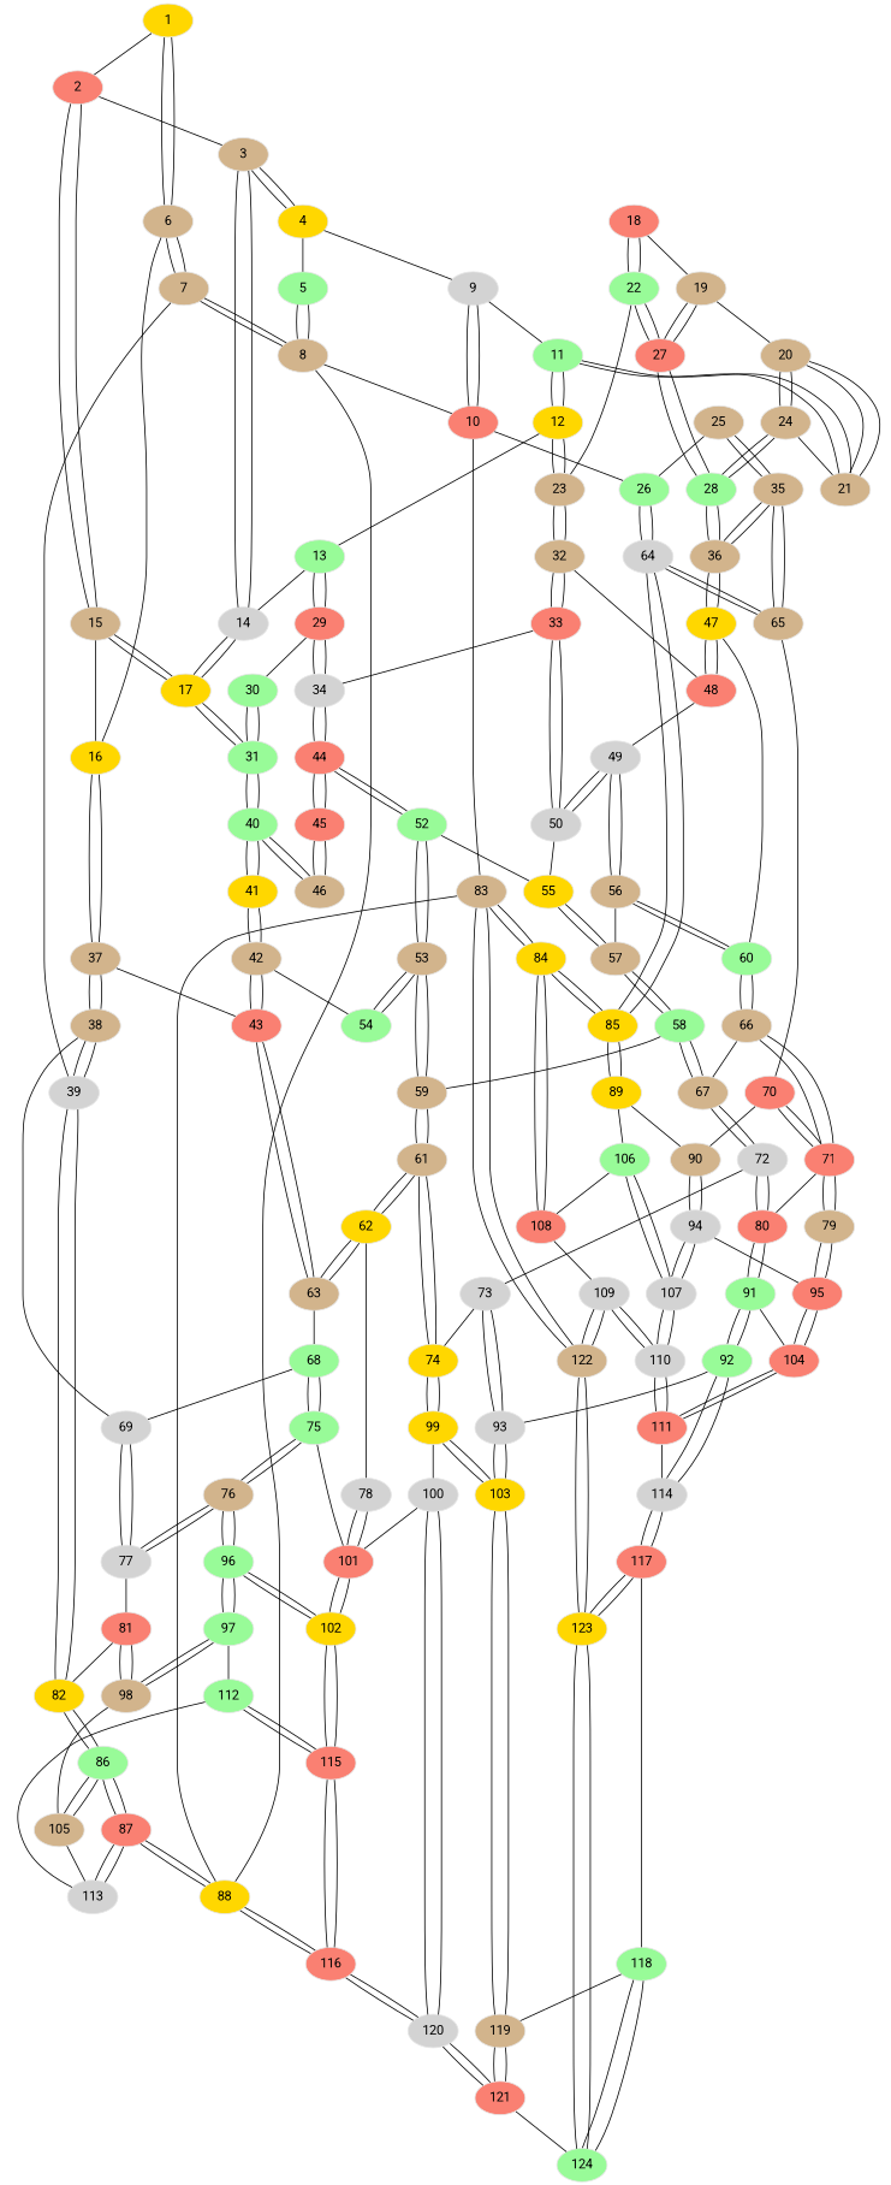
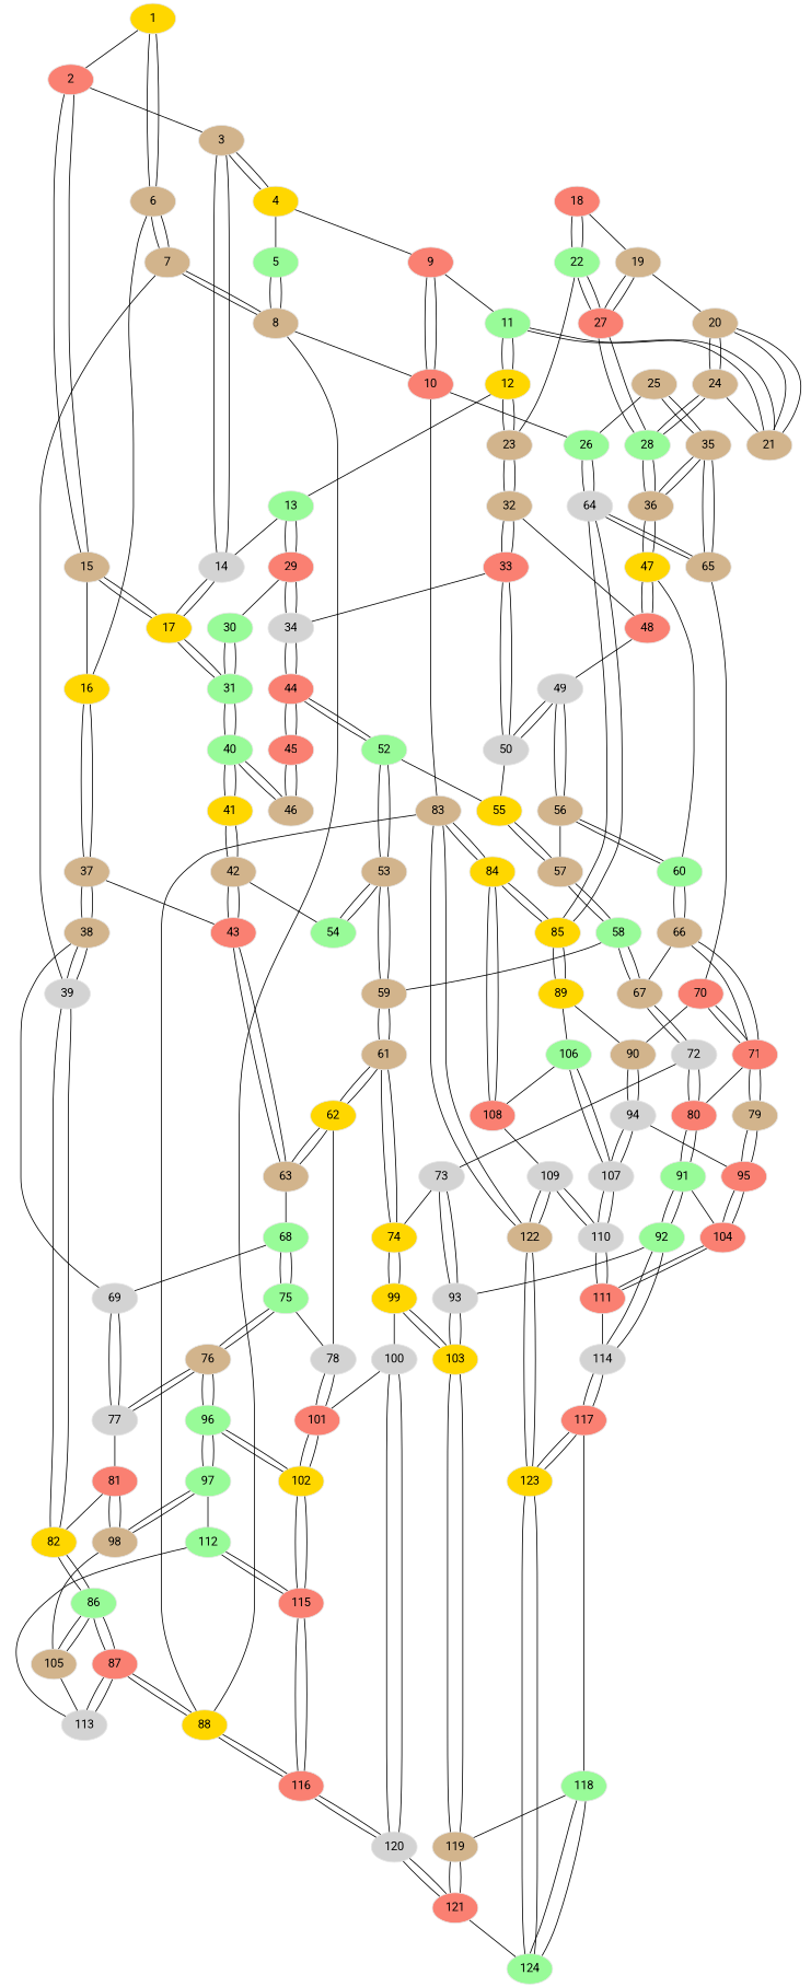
  graph {
    fontname=Roboto
    node [color=gray90 fillcolor=tan fontname=Roboto style=filled]
    edge [fontname=Roboto]
    1 [fillcolor=gold]
    2 [fillcolor=salmon]
    6
    3
    15
    7
    16 [fillcolor=gold]
    4 [fillcolor=gold]
    14 [fillcolor=lightgrey]
    17 [fillcolor=gold]
    5 [fillcolor=palegreen]
-   9 [fillcolor=lightgrey]
+   9 [fillcolor=salmon]
    8
    10 [fillcolor=salmon]
    11 [fillcolor=palegreen]
    88 [fillcolor=gold]
    39 [fillcolor=lightgrey]
    37
    82 [fillcolor=gold]
    26 [fillcolor=palegreen]
    83
    116 [fillcolor=salmon]
    12 [fillcolor=gold]
    21
    64 [fillcolor=lightgrey]
    84 [fillcolor=gold]
    122
    13 [fillcolor=palegreen]
    23
    29 [fillcolor=salmon]
    32
    30 [fillcolor=palegreen]
    34 [fillcolor=lightgrey]
    31 [fillcolor=palegreen]
    38
    43 [fillcolor=salmon]
    40 [fillcolor=palegreen]
    18 [fillcolor=salmon]
    19
    22 [fillcolor=palegreen]
    20
    27 [fillcolor=salmon]
    24
    28 [fillcolor=palegreen]
    33 [fillcolor=salmon]
    48 [fillcolor=salmon]
    25
    35
    36
    65
    85 [fillcolor=gold]
    47 [fillcolor=gold]
    44 [fillcolor=salmon]
    46
    41 [fillcolor=gold]
    50 [fillcolor=lightgrey]
    49 [fillcolor=lightgrey]
    55 [fillcolor=gold]
    45 [fillcolor=salmon]
    52 [fillcolor=palegreen]
    70 [fillcolor=salmon]
    60 [fillcolor=palegreen]
    69 [fillcolor=lightgrey]
    63
    77 [fillcolor=lightgrey]
    86 [fillcolor=palegreen]
    42
    54 [fillcolor=palegreen]
    68 [fillcolor=palegreen]
    53
    66
    56
    57
    59
    61
    58 [fillcolor=palegreen]
    67
    72 [fillcolor=lightgrey]
    62 [fillcolor=gold]
    74 [fillcolor=gold]
    71 [fillcolor=salmon]
    78 [fillcolor=lightgrey]
    99 [fillcolor=gold]
    101 [fillcolor=salmon]
    75 [fillcolor=palegreen]
    89 [fillcolor=gold]
    90
    79
    80 [fillcolor=salmon]
    73 [fillcolor=lightgrey]
    76
    81 [fillcolor=salmon]
    94 [fillcolor=lightgrey]
    95 [fillcolor=salmon]
    93 [fillcolor=lightgrey]
    91 [fillcolor=palegreen]
    103 [fillcolor=gold]
    100 [fillcolor=lightgrey]
    96 [fillcolor=palegreen]
    97 [fillcolor=palegreen]
    102 [fillcolor=gold]
    98
    104 [fillcolor=salmon]
    92 [fillcolor=palegreen]
    105
    87 [fillcolor=salmon]
    108 [fillcolor=salmon]
    123 [fillcolor=gold]
    109 [fillcolor=lightgrey]
    106 [fillcolor=palegreen]
    113 [fillcolor=lightgrey]
    120 [fillcolor=lightgrey]
    107 [fillcolor=lightgrey]
    114 [fillcolor=lightgrey]
    111 [fillcolor=salmon]
    117 [fillcolor=salmon]
    119
    110 [fillcolor=lightgrey]
    112 [fillcolor=palegreen]
    115 [fillcolor=salmon]
    121 [fillcolor=salmon]
    118 [fillcolor=palegreen]
    124 [fillcolor=palegreen]
    1 -- 2
    1 -- 6
    1 -- 6
    2 -- 3
    2 -- 15
    2 -- 15
    6 -- 7
    6 -- 7
    6 -- 16
    3 -- 4
    3 -- 4
    3 -- 14
    3 -- 14
    15 -- 16
    15 -- 17
    15 -- 17
    7 -- 8
    7 -- 8
    7 -- 39
    16 -- 37
    16 -- 37
    4 -- 5
    4 -- 9
    14 -- 17
    14 -- 17
    17 -- 31
    17 -- 31
    5 -- 8
    5 -- 8
    9 -- 10
    9 -- 10
    9 -- 11
    8 -- 10
    8 -- 88
    10 -- 26
    10 -- 83
    11 -- 12
    11 -- 12
    11 -- 21
    11 -- 21
    88 -- 116
    88 -- 116
    39 -- 82
    39 -- 82
    37 -- 38
    37 -- 38
    37 -- 43
    82 -- 86
    82 -- 86
    26 -- 64
    26 -- 64
    83 -- 88
    83 -- 84
    83 -- 84
    83 -- 122
    83 -- 122
    116 -- 120
    116 -- 120
    12 -- 13
    12 -- 23
    12 -- 23
    64 -- 65
    64 -- 65
    64 -- 85
    64 -- 85
    84 -- 85
    84 -- 85
    84 -- 108
    84 -- 108
    122 -- 123
    122 -- 123
    13 -- 14
    13 -- 29
    13 -- 29
    23 -- 32
    23 -- 32
    29 -- 30
    29 -- 34
    29 -- 34
    32 -- 33
    32 -- 33
    32 -- 48
    30 -- 31
    30 -- 31
    34 -- 44
    34 -- 44
    31 -- 40
    31 -- 40
    38 -- 39
    38 -- 39
    38 -- 69
    43 -- 63
    43 -- 63
    40 -- 46
    40 -- 46
    40 -- 41
    40 -- 41
    18 -- 19
    18 -- 22
    18 -- 22
    19 -- 20
    19 -- 27
    19 -- 27
    22 -- 23
    22 -- 27
    22 -- 27
    20 -- 21
    20 -- 21
    20 -- 24
    20 -- 24
    27 -- 28
    27 -- 28
    24 -- 21
    24 -- 28
    24 -- 28
    28 -- 36
    28 -- 36
    33 -- 34
    33 -- 50
    33 -- 50
    48 -- 49
    25 -- 26
    25 -- 35
    25 -- 35
    35 -- 36
    35 -- 36
    35 -- 65
    35 -- 65
    36 -- 47
    36 -- 47
    65 -- 70
    85 -- 89
    85 -- 89
    47 -- 48
    47 -- 48
    47 -- 60
    44 -- 45
    44 -- 45
    44 -- 52
    44 -- 52
    41 -- 42
    41 -- 42
    50 -- 55
    49 -- 50
    49 -- 50
    49 -- 56
    49 -- 56
    55 -- 57
    55 -- 57
    45 -- 46
    45 -- 46
    52 -- 55
    52 -- 53
    52 -- 53
    70 -- 71
    70 -- 71
    70 -- 90
    60 -- 66
    60 -- 66
    69 -- 77
    69 -- 77
    63 -- 68
    77 -- 81
    86 -- 105
    86 -- 105
    86 -- 87
    86 -- 87
    42 -- 43
    42 -- 43
    42 -- 54
    68 -- 69
    68 -- 75
    68 -- 75
    53 -- 54
    53 -- 54
    53 -- 59
    53 -- 59
    66 -- 67
    66 -- 71
    66 -- 71
    56 -- 60
    56 -- 60
    56 -- 57
    57 -- 58
    57 -- 58
    59 -- 61
    59 -- 61
    61 -- 62
    61 -- 62
    61 -- 74
    61 -- 74
    58 -- 59
    58 -- 67
    58 -- 67
    67 -- 72
    67 -- 72
    72 -- 80
    72 -- 80
    72 -- 73
    62 -- 63
    62 -- 63
    62 -- 78
    74 -- 99
    74 -- 99
    71 -- 79
    71 -- 79
    71 -- 80
    78 -- 101
    78 -- 101
    99 -- 103
    99 -- 103
    99 -- 100
    101 -- 102
    101 -- 102
-   75 -- 101
+   75 -- 78
    75 -- 76
    75 -- 76
    89 -- 90
    89 -- 106
    90 -- 94
    90 -- 94
    79 -- 95
    79 -- 95
    80 -- 91
    80 -- 91
    73 -- 74
    73 -- 93
    73 -- 93
    76 -- 77
    76 -- 77
    76 -- 96
    76 -- 96
    81 -- 82
    81 -- 98
    81 -- 98
    94 -- 95
    94 -- 107
    94 -- 107
    95 -- 104
    95 -- 104
    93 -- 103
    93 -- 103
    91 -- 104
    91 -- 92
    91 -- 92
    103 -- 119
    103 -- 119
    100 -- 101
    100 -- 120
    100 -- 120
    96 -- 97
    96 -- 97
    96 -- 102
    96 -- 102
    97 -- 98
    97 -- 98
    97 -- 112
    102 -- 115
    102 -- 115
    98 -- 105
    104 -- 111
    104 -- 111
    92 -- 93
    92 -- 114
    92 -- 114
    105 -- 113
    87 -- 88
    87 -- 88
    87 -- 113
    87 -- 113
    108 -- 109
    123 -- 124
    123 -- 124
    109 -- 122
    109 -- 122
    109 -- 110
    109 -- 110
    106 -- 108
    106 -- 107
    106 -- 107
    120 -- 121
    120 -- 121
    107 -- 110
    107 -- 110
    114 -- 117
    114 -- 117
    111 -- 114
    117 -- 123
    117 -- 123
    117 -- 118
    119 -- 121
    119 -- 121
    110 -- 111
    110 -- 111
    112 -- 113
    112 -- 115
    112 -- 115
    115 -- 116
    115 -- 116
    121 -- 124
    118 -- 119
    118 -- 124
    118 -- 124
  }
